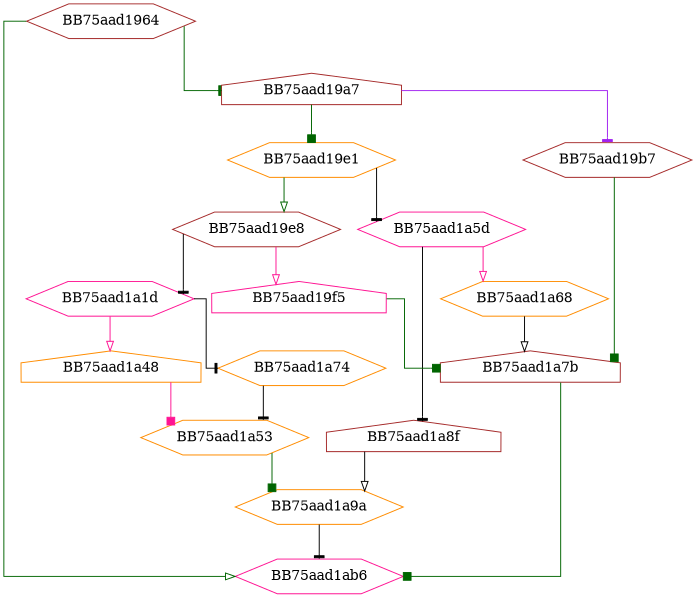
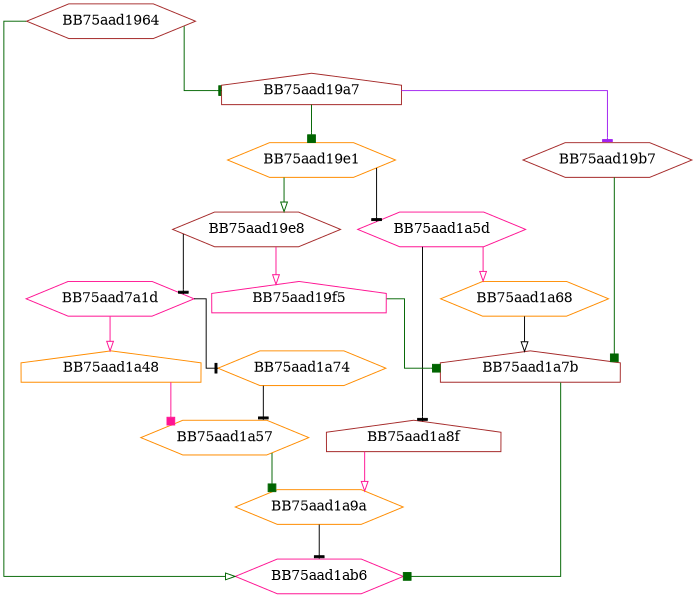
  digraph {
    splines=ortho
    node [color=brown shape=hexagon]
    edge [arrowhead=tee color=darkgreen]
    BB75aad1ab6 [color=deeppink]
    BB75aad1964
    BB75aad19a7 [shape=house]
    BB75aad19e1 [color=darkorange]
    BB75aad19b7
    BB75aad1a5d [color=deeppink]
    BB75aad19e8
    BB75aad1a7b [shape=house]
    BB75aad1a8f [shape=house]
    BB75aad1a68 [color=darkorange]
-   BB75aad1a1d [color=deeppink]
+   BB75aad1a1d [color=deeppink label=BB75aad7a1d]
    BB75aad19f5 [color=deeppink shape=house]
    BB75aad1a9a [color=darkorange]
    BB75aad1a48 [color=darkorange shape=house]
    n15 [color=darkorange label=BB75aad1a74]
-   BB75aad1a57 [color=darkorange label=BB75aad1a53]
+   BB75aad1a57 [color=darkorange]
    BB75aad1964 -> BB75aad1ab6 [arrowhead=onormal]
    BB75aad1964 -> BB75aad19a7
    BB75aad19a7 -> BB75aad19e1 [arrowhead=box]
    BB75aad19a7 -> BB75aad19b7 [color=purple]
    BB75aad19e1 -> BB75aad1a5d [color=black]
    BB75aad19e1 -> BB75aad19e8 [arrowhead=onormal]
    BB75aad19b7 -> BB75aad1a7b [arrowhead=box]
    BB75aad1a5d -> BB75aad1a8f [color=black]
    BB75aad1a5d -> BB75aad1a68 [arrowhead=onormal color=deeppink]
    BB75aad19e8 -> BB75aad1a1d [color=black]
    BB75aad19e8 -> BB75aad19f5 [arrowhead=onormal color=deeppink]
    BB75aad1a7b -> BB75aad1ab6 [arrowhead=box]
-   BB75aad1a8f -> BB75aad1a9a [arrowhead=onormal color=black]
+   BB75aad1a8f -> BB75aad1a9a [arrowhead=onormal color=deeppink]
    BB75aad1a68 -> BB75aad1a7b [arrowhead=onormal color=black]
    BB75aad1a1d -> BB75aad1a48 [arrowhead=onormal color=deeppink]
    BB75aad1a1d -> n15 [color=black]
    BB75aad19f5 -> BB75aad1a7b [arrowhead=box]
    BB75aad1a9a -> BB75aad1ab6 [color=black]
    BB75aad1a48 -> BB75aad1a57 [arrowhead=box color=deeppink]
    n15 -> BB75aad1a57 [color=black]
    BB75aad1a57 -> BB75aad1a9a [arrowhead=box]
  }
